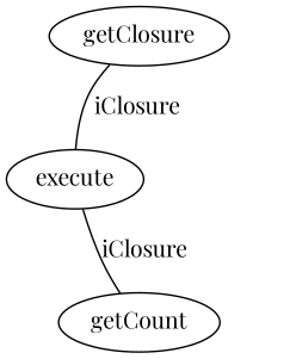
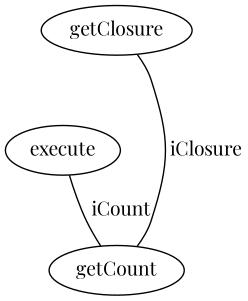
  digraph {
    fontname="Playfair Display"
    node [fontname="Playfair Display"]
    edge [dir=none fontname="Playfair Display"]
    getClosure
    execute
    getCount
-   getClosure -> execute [label=" iClosure"]
-   execute -> getCount [label=" iClosure"]
+   getClosure -> getCount [label=" iClosure"]
+   execute -> getCount [label=" iCount"]
  }
